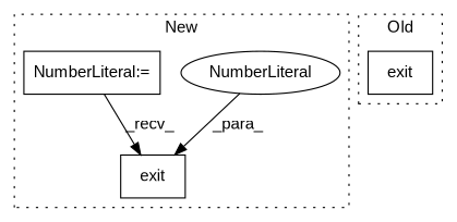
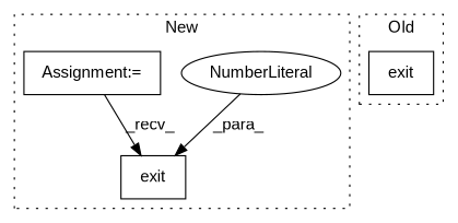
  digraph {
    fontname="Liberation Sans"
    node [a=32 shape=box fontname="Liberation Sans"]
    edge [fontname="Liberation Sans"]
    n1 [l="5,1" label=exit s="2318,2324"]
    n2 [a=34 l=1 label=NumberLiteral s=2323 shape=ellipse]
-   n3 [a=7 l=3 label="NumberLiteral:=" s=570]
+   n3 [a=7 l=3 label="Assignment:=" s=570]
    n4 [l=6 label=exit s=2427]
    subgraph cluster_1 {
      label=New
      style=dotted
      n1
      n2
      n3
    }
    subgraph cluster_2 {
      label=Old
      style=dotted
      n4
    }
    n2 -> n1 [label=_para_]
    n3 -> n1 [label=_recv_]
  }
